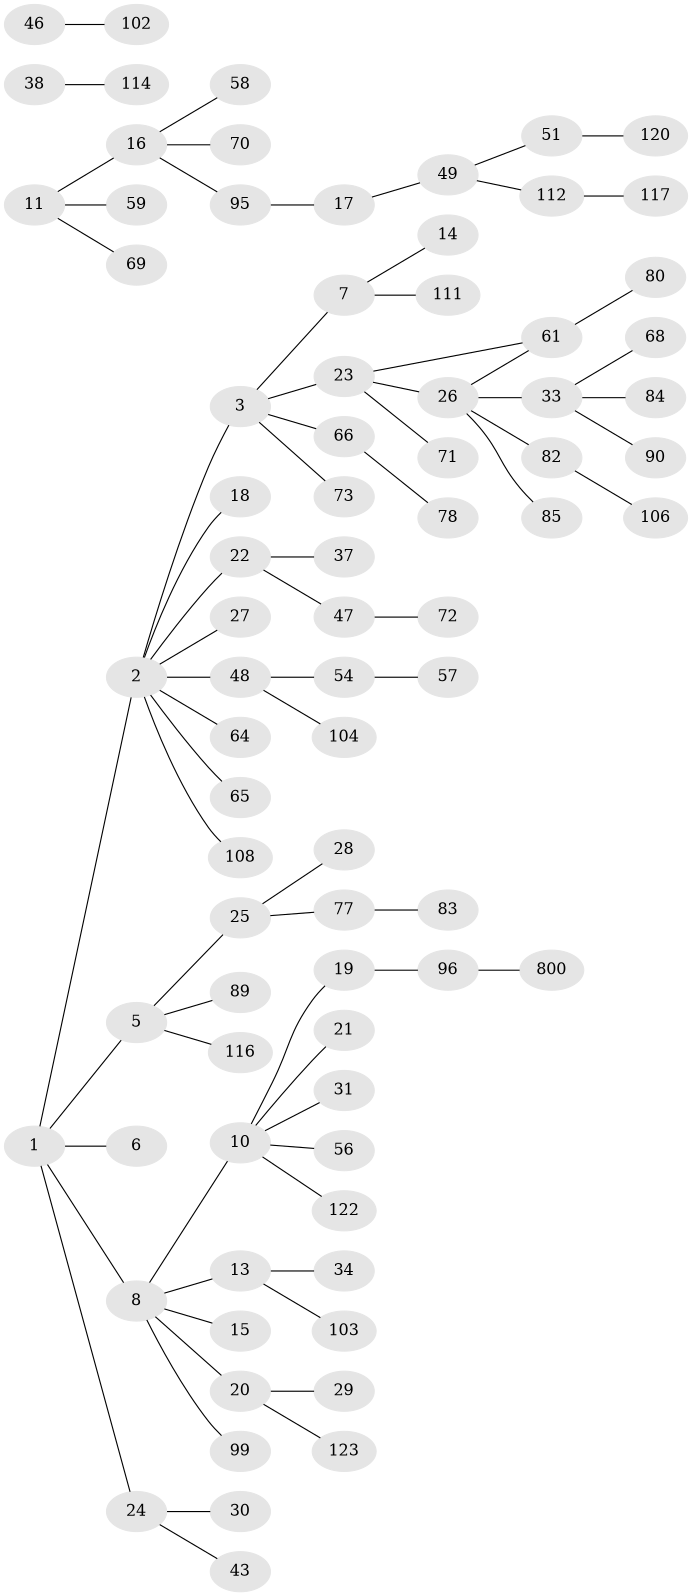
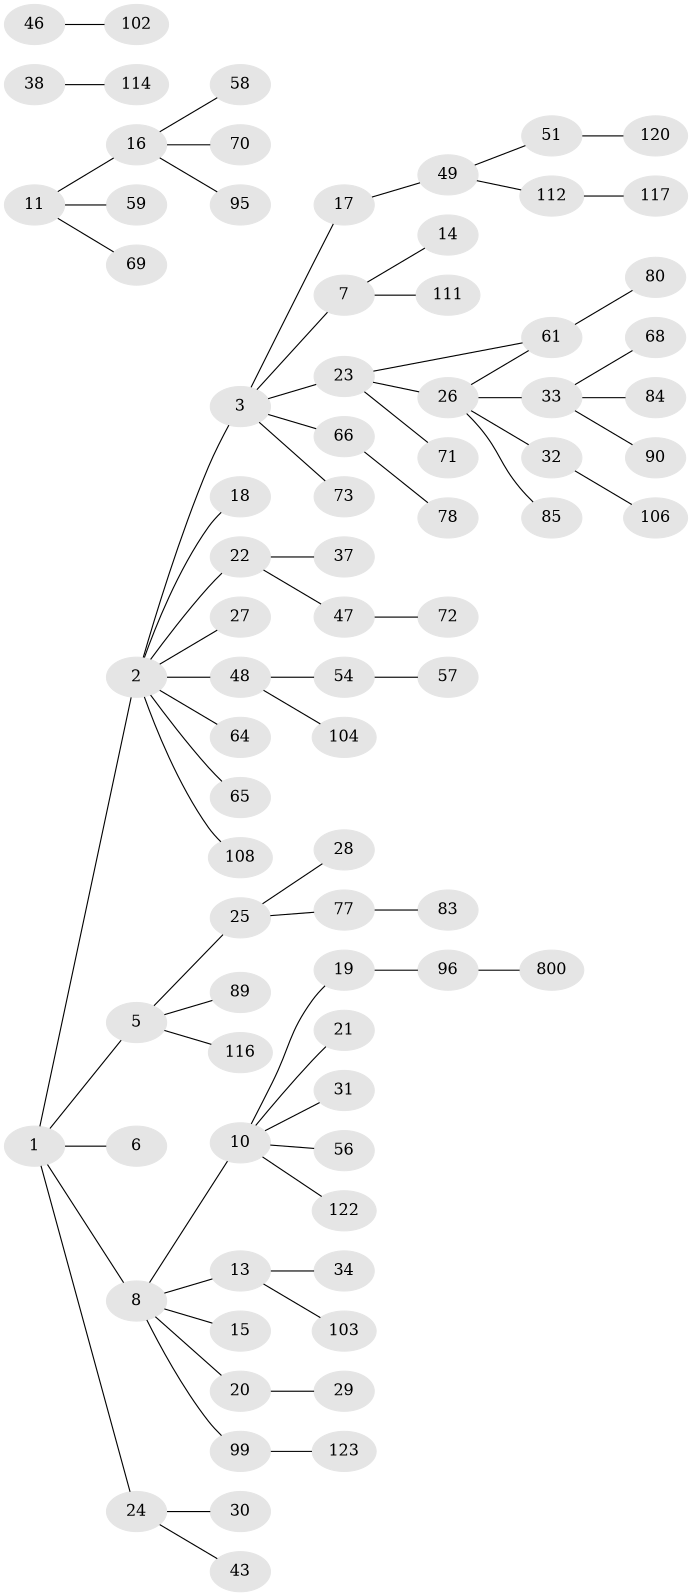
  graph {
    rankdir=LR
    node [color=gray90 style=filled]
    2 [super="+9"]
    3 [super="+4"]
    18 [super="+94"]
    22 [super="+93"]
    27 [super="+87"]
    48 [super="+52"]
    64 [super="+105"]
    65
    108
    1
    5 [super="+76"]
    6 [super="+74"]
    8 [super="+75"]
    24 [super="+91"]
    25 [super="+36"]
    89 [super="+101"]
    116
    10 [super="+12"]
    13 [super="+42"]
    15 [super="+121"]
    20 [super="+124"]
    99
    30 [super="+110"]
    43 [super="+98"]
    7 [super="+32"]
    17 [super="+113"]
    23 [super="+35"]
    66 [super="+67"]
    73
    16 [super="+41"]
    11
    59 [super="+63"]
    69 [super="+97"]
    37
    47
    54 [super="+92"]
    104 [super="+107"]
    14 [super="+39"]
    111
    49 [super="+62"]
    26 [super="+55"]
    61 [super="+88"]
    71
    78
    28 [super="+44"]
    77 [super="+79"]
    19
    21
    31 [super="+126"]
    56
    122
    34 [super="+125"]
    103
    29 [super="+86"]
    123
    96 [super="+109"]
    58
    70 [super="+119"]
    95
    51 [super="+115"]
    112
    n62 [label=800]
    72 [super="+118"]
    33 [super="+53"]
-   82
+   82 [label=32]
    85
    80
    83
    68 [super="+81"]
    84
    90
    38 [super="+45"]
    114
    106
    46 [super="+60"]
    102
    57
    120
    117
    2 -- 3
    2 -- 18
    2 -- 22
    2 -- 27
    2 -- 48
    2 -- 64
    2 -- 65
    2 -- 108
    3 -- 7
-   95 -- 17
+   3 -- 17
    3 -- 23
    3 -- 66
    3 -- 73
    22 -- 37
    22 -- 47
    48 -- 54
    48 -- 104
    1 -- 2
    1 -- 5
    1 -- 6
    1 -- 8
    1 -- 24
    5 -- 25
    5 -- 89
    5 -- 116
    8 -- 10
    8 -- 13
    8 -- 15
    8 -- 20
    8 -- 99
    24 -- 30
    24 -- 43
    25 -- 28
    25 -- 77
    10 -- 19
    10 -- 21
    10 -- 31
    10 -- 56
    10 -- 122
    13 -- 34
    13 -- 103
    20 -- 29
-   20 -- 123
+   99 -- 123
    7 -- 14
    7 -- 111
    17 -- 49
    23 -- 26
    23 -- 61
    23 -- 71
    66 -- 78
    16 -- 58
    16 -- 70
    16 -- 95
    11 -- 16
    11 -- 59
    11 -- 69
    47 -- 72
    54 -- 57
    49 -- 51
    49 -- 112
    26 -- 61
    26 -- 33
    26 -- 82
    26 -- 85
    61 -- 80
    77 -- 83
    19 -- 96
    96 -- n62
    51 -- 120
    112 -- 117
    33 -- 68
    33 -- 84
    33 -- 90
    82 -- 106
    38 -- 114
    46 -- 102
  }
